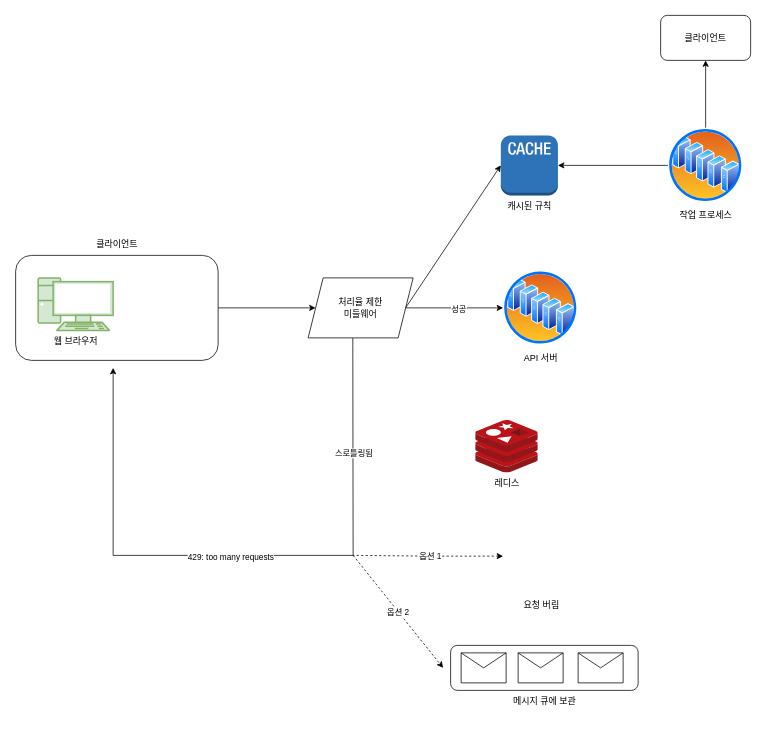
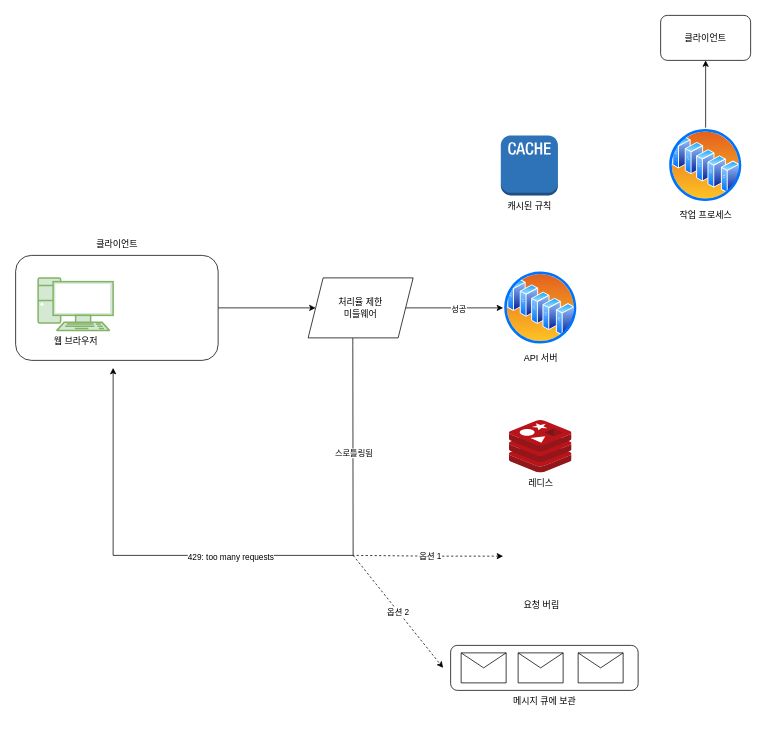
  <mxCell id="0" />
  <mxCell id="1" parent="0" />
  <mxCell id="2" value="" style="edgeStyle=orthogonalEdgeStyle;rounded=0;orthogonalLoop=1;jettySize=auto;html=1;entryX=0;entryY=0.5;entryDx=0;entryDy=0;" edge="1" parent="1" source="3" target="12"><mxGeometry relative="1" as="geometry"><mxPoint x="505" y="410" as="targetPoint" /></mxGeometry></mxCell>
  <mxCell id="3" value="" style="rounded=1;whiteSpace=wrap;html=1;" vertex="1" parent="1"><mxGeometry x="20" y="340" width="270" height="140" as="geometry" /></mxCell>
  <mxCell id="4" value="&lt;font&gt;웹 브라우저&lt;/font&gt;" style="verticalAlign=top;verticalLabelPosition=bottom;labelPosition=center;align=center;html=1;outlineConnect=0;gradientDirection=north;strokeWidth=1;shape=mxgraph.networks.pc;fillColor=#d5e8d4;strokeColor=#82b366;" vertex="1" parent="1"><mxGeometry x="50" y="370" width="100" height="70" as="geometry" /></mxCell>
  <mxCell id="5" value="클라이언트" style="text;html=1;align=center;verticalAlign=middle;resizable=0;points=[];autosize=1;strokeColor=none;fillColor=none;" vertex="1" parent="1"><mxGeometry x="115" y="310" width="80" height="30" as="geometry" /></mxCell>
  <mxCell id="6" value="API 서버" style="image;aspect=fixed;perimeter=ellipsePerimeter;html=1;align=center;shadow=0;dashed=0;spacingTop=3;image=img/lib/active_directory/server_farm.svg;" vertex="1" parent="1"><mxGeometry x="670" y="360" width="100" height="100" as="geometry" /></mxCell>
  <mxCell id="7" value="" style="edgeStyle=orthogonalEdgeStyle;rounded=0;orthogonalLoop=1;jettySize=auto;html=1;" edge="1" parent="1" source="12"><mxGeometry relative="1" as="geometry"><mxPoint x="670" y="410" as="targetPoint" /></mxGeometry></mxCell>
  <mxCell id="8" value="성공" style="edgeLabel;html=1;align=center;verticalAlign=middle;resizable=0;points=[];" vertex="1" connectable="0" parent="7"><mxGeometry x="0.08" relative="1" as="geometry"><mxPoint y="1" as="offset" /></mxGeometry></mxCell>
  <mxCell id="9" value="" style="edgeStyle=orthogonalEdgeStyle;rounded=0;orthogonalLoop=1;jettySize=auto;html=1;entryX=0.5;entryY=1;entryDx=0;entryDy=0;exitX=0.426;exitY=1.004;exitDx=0;exitDy=0;exitPerimeter=0;" edge="1" parent="1" source="12"><mxGeometry relative="1" as="geometry"><mxPoint x="475" y="460" as="sourcePoint" /><mxPoint x="150" y="490" as="targetPoint" /><Array as="points"><mxPoint x="470" y="460" /><mxPoint x="470" y="460" /><mxPoint x="470" y="740" /><mxPoint x="150" y="740" /></Array></mxGeometry></mxCell>
  <mxCell id="10" value="429: too many requests" style="edgeLabel;html=1;align=center;verticalAlign=middle;resizable=0;points=[];" vertex="1" connectable="0" parent="9"><mxGeometry x="0.054" y="1" relative="1" as="geometry"><mxPoint as="offset" /></mxGeometry></mxCell>
  <mxCell id="11" value="스로틀링됨" style="edgeLabel;html=1;align=center;verticalAlign=middle;resizable=0;points=[];" vertex="1" connectable="0" parent="9"><mxGeometry x="-0.645" y="1" relative="1" as="geometry"><mxPoint as="offset" /></mxGeometry></mxCell>
  <mxCell id="12" value="처리율 제한&lt;div&gt;미들웨어&lt;/div&gt;" style="shape=parallelogram;perimeter=parallelogramPerimeter;whiteSpace=wrap;html=1;fixedSize=1;" vertex="1" parent="1"><mxGeometry x="410" y="370" width="140" height="80" as="geometry" /></mxCell>
- <mxCell id="13" value="레디스" style="image;sketch=0;aspect=fixed;html=1;points=[];align=center;fontSize=12;image=img/lib/mscae/Cache_Redis_Product.svg;" vertex="1" parent="1"><mxGeometry x="633.33" y="560" width="83.33" height="70" as="geometry" /></mxCell>
- <mxCell id="14" value="" style="edgeStyle=orthogonalEdgeStyle;rounded=0;orthogonalLoop=1;jettySize=auto;html=1;startArrow=classic;startFill=1;endArrow=none;entryX=0;entryY=0.5;entryDx=0;entryDy=0;" edge="1" parent="1" source="15" target="28"><mxGeometry relative="1" as="geometry"><mxPoint x="876.185" y="220" as="targetPoint" /></mxGeometry></mxCell>
+ <mxCell id="13" value="레디스" style="image;sketch=0;aspect=fixed;html=1;points=[];align=center;fontSize=12;image=img/lib/mscae/Cache_Redis_Product.svg;" vertex="1" parent="1"><mxGeometry x="678.33" y="560" width="83.33" height="70" as="geometry" /></mxCell>
  <mxCell id="15" value="캐시된 규칙" style="outlineConnect=0;dashed=0;verticalLabelPosition=bottom;verticalAlign=top;align=center;html=1;shape=mxgraph.aws3.cache_node;fillColor=#2E73B8;gradientColor=none;" vertex="1" parent="1"><mxGeometry x="666.9" y="180" width="76.19" height="80" as="geometry" /></mxCell>
- <mxCell id="16" value="" style="endArrow=classic;html=1;rounded=0;exitX=1;exitY=0.5;exitDx=0;exitDy=0;entryX=0;entryY=0.5;entryDx=0;entryDy=0;entryPerimeter=0;startArrow=none;startFill=0;" edge="1" parent="1" source="12" target="15"><mxGeometry width="50" height="50" relative="1" as="geometry"><mxPoint x="550" y="420" as="sourcePoint" /><mxPoint x="689" y="571" as="targetPoint" /></mxGeometry></mxCell>
  <mxCell id="17" value="" style="rounded=1;whiteSpace=wrap;html=1;" vertex="1" parent="1"><mxGeometry x="600" y="860" width="250" height="60" as="geometry" /></mxCell>
  <mxCell id="18" value="" style="shape=message;html=1;html=1;outlineConnect=0;labelPosition=center;verticalLabelPosition=bottom;align=center;verticalAlign=top;" vertex="1" parent="1"><mxGeometry x="614" y="870" width="60" height="40" as="geometry" /></mxCell>
  <mxCell id="19" value="" style="shape=message;html=1;html=1;outlineConnect=0;labelPosition=center;verticalLabelPosition=bottom;align=center;verticalAlign=top;" vertex="1" parent="1"><mxGeometry x="690" y="870" width="60" height="40" as="geometry" /></mxCell>
  <mxCell id="20" value="" style="shape=message;html=1;html=1;outlineConnect=0;labelPosition=center;verticalLabelPosition=bottom;align=center;verticalAlign=top;" vertex="1" parent="1"><mxGeometry x="770" y="870" width="60" height="40" as="geometry" /></mxCell>
  <mxCell id="21" value="메시지 큐에 보관" style="text;html=1;align=center;verticalAlign=middle;resizable=0;points=[];autosize=1;strokeColor=none;fillColor=none;" vertex="1" parent="1"><mxGeometry x="670" y="920" width="110" height="30" as="geometry" /></mxCell>
  <mxCell id="22" value="" style="edgeStyle=orthogonalEdgeStyle;rounded=0;orthogonalLoop=1;jettySize=auto;html=1;startArrow=classic;startFill=1;endArrow=none;dashed=1;" edge="1" parent="1" source="24"><mxGeometry relative="1" as="geometry"><mxPoint x="470" y="740" as="targetPoint" /></mxGeometry></mxCell>
  <mxCell id="23" value="옵션 1" style="edgeLabel;html=1;align=center;verticalAlign=middle;resizable=0;points=[];" vertex="1" connectable="0" parent="22"><mxGeometry x="-0.019" y="-1" relative="1" as="geometry"><mxPoint as="offset" /></mxGeometry></mxCell>
  <mxCell id="24" value="요청 버림" style="shape=image;html=1;verticalAlign=top;verticalLabelPosition=bottom;labelBackgroundColor=#ffffff;imageAspect=0;aspect=fixed;image=https://cdn1.iconfinder.com/data/icons/ionicons-outline-vol-2/512/water-outline-128.png" vertex="1" parent="1"><mxGeometry x="670" y="690" width="102" height="102" as="geometry" /></mxCell>
  <mxCell id="25" value="" style="endArrow=classic;html=1;rounded=0;dashed=1;" edge="1" parent="1"><mxGeometry width="50" height="50" relative="1" as="geometry"><mxPoint x="470" y="740" as="sourcePoint" /><mxPoint x="590" y="890" as="targetPoint" /></mxGeometry></mxCell>
  <mxCell id="26" value="옵션 2" style="edgeLabel;html=1;align=center;verticalAlign=middle;resizable=0;points=[];" vertex="1" connectable="0" parent="25"><mxGeometry x="-0.004" y="-1" relative="1" as="geometry"><mxPoint as="offset" /></mxGeometry></mxCell>
  <mxCell id="27" value="" style="edgeStyle=orthogonalEdgeStyle;rounded=0;orthogonalLoop=1;jettySize=auto;html=1;" edge="1" parent="1" source="28" target="29"><mxGeometry relative="1" as="geometry" /></mxCell>
  <mxCell id="28" value="작업 프로세스" style="image;aspect=fixed;perimeter=ellipsePerimeter;html=1;align=center;shadow=0;dashed=0;spacingTop=3;image=img/lib/active_directory/server_farm.svg;" vertex="1" parent="1"><mxGeometry x="890" y="170" width="100" height="100" as="geometry" /></mxCell>
  <mxCell id="29" value="클라이언트" style="rounded=1;whiteSpace=wrap;html=1;" vertex="1" parent="1"><mxGeometry x="880" y="20" width="120" height="60" as="geometry" /></mxCell>
